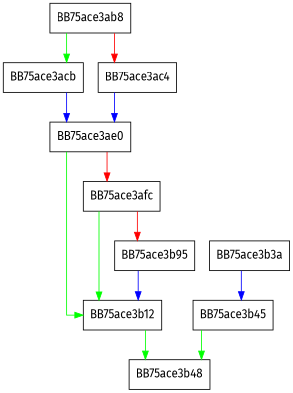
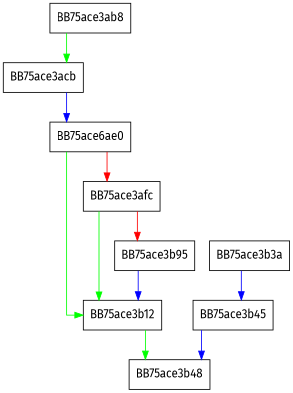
  digraph {
    fontname="Fira Sans"
    splines=ortho
    node [fontname="Fira Sans" shape=box]
    edge [color=blue fontname="Fira Sans"]
    BB75ace3ab8
    BB75ace3acb
-   BB75ace3ac4
-   BB75ace3ae0
+   BB75ace3ae0 [label=BB75ace6ae0]
    BB75ace3b12
    BB75ace3afc
    BB75ace3b48
    n8 [label=BB75ace3b95]
    BB75ace3b45
    BB75ace3b3a
    BB75ace3ab8 -> BB75ace3acb [color=green]
-   BB75ace3ab8 -> BB75ace3ac4 [color=red]
    BB75ace3acb -> BB75ace3ae0
-   BB75ace3ac4 -> BB75ace3ae0
    BB75ace3ae0 -> BB75ace3b12 [color=green]
    BB75ace3ae0 -> BB75ace3afc [color=red]
    BB75ace3b12 -> BB75ace3b48 [color=green]
    BB75ace3afc -> BB75ace3b12 [color=green]
    BB75ace3afc -> n8 [color=red]
    n8 -> BB75ace3b12
-   BB75ace3b45 -> BB75ace3b48 [color=green]
+   BB75ace3b45 -> BB75ace3b48
    BB75ace3b3a -> BB75ace3b45
  }
